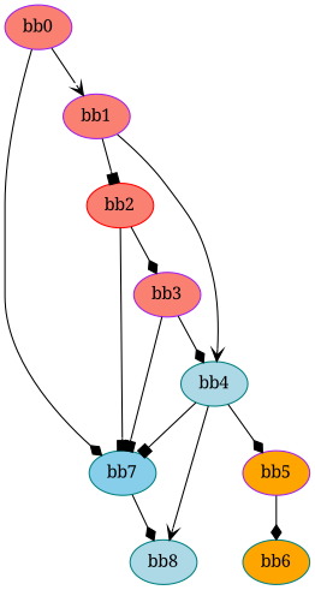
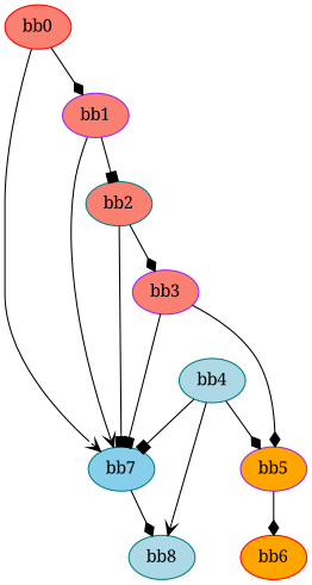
  digraph {
    fontname="Noto Serif"
    node [color=teal fillcolor=salmon fontname="Noto Serif" style=filled]
    edge [arrowhead=diamond fontname="Noto Serif"]
-   n1 [color=purple label="bb0\l"]
+   n1 [color=red label="bb0\l"]
    n2 [color=purple label="bb1\l"]
    n3 [fillcolor=skyblue label="bb7\l"]
-   n4 [color=red label="bb2\l"]
+   n4 [label="bb2\l"]
    n5 [fillcolor=lightblue label="bb8\l"]
    n6 [color=purple label="bb3\l"]
    n7 [fillcolor=lightblue label="bb4\l"]
    n8 [color=purple fillcolor=orange label="bb5\l"]
-   n9 [fillcolor=orange label="bb6\l"]
-   n1 -> n2 [arrowhead=vee]
-   n1 -> n3
-   n2 -> n7 [arrowhead=vee]
+   n9 [color=red fillcolor=orange label="bb6\l"]
+   n1 -> n2
+   n1 -> n3 [arrowhead=vee]
+   n2 -> n3 [arrowhead=vee]
    n2 -> n4 [arrowhead=box]
    n3 -> n5
    n4 -> n3 [arrowhead=box]
    n4 -> n6
    n6 -> n3 [arrowhead=box]
-   n6 -> n7
+   n6 -> n8
    n7 -> n3 [arrowhead=box]
    n7 -> n5 [arrowhead=vee]
    n7 -> n8
    n8 -> n9
  }
